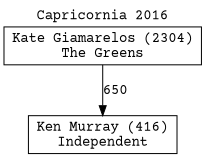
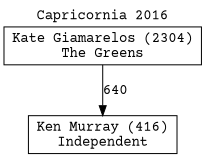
  digraph {
    label="Capricornia 2016"
    labelloc=t
    mclimit=10
    fontname="Courier Prime"
    node [shape=box fontname="Courier Prime"]
    n1 [label="Ken Murray (416)\nIndependent"]
    n2 [label="Kate Giamarelos (2304)\nThe Greens"]
-   n2 -> n1 [label=650 fontname="Courier Prime"]
+   n2 -> n1 [label=640 fontname="Courier Prime"]
  }
